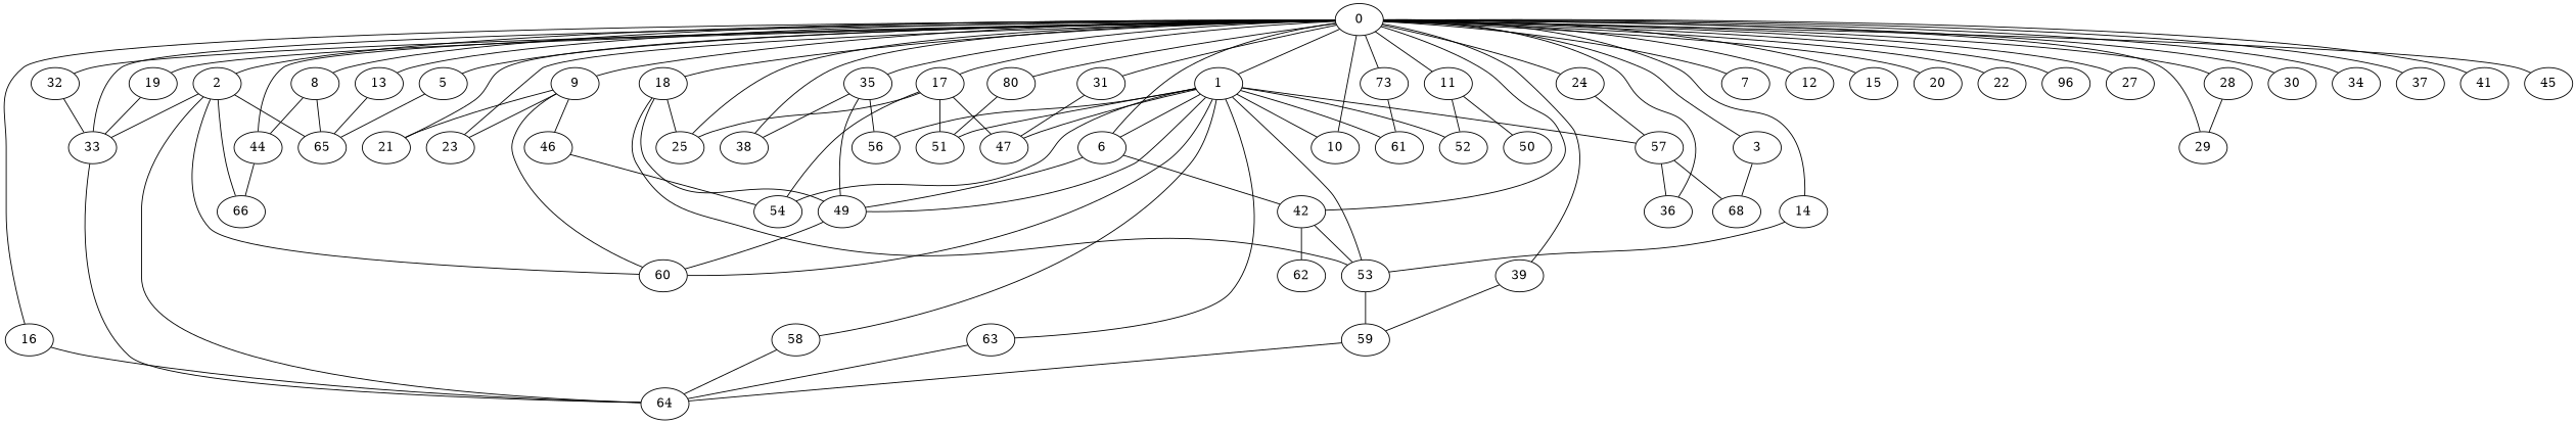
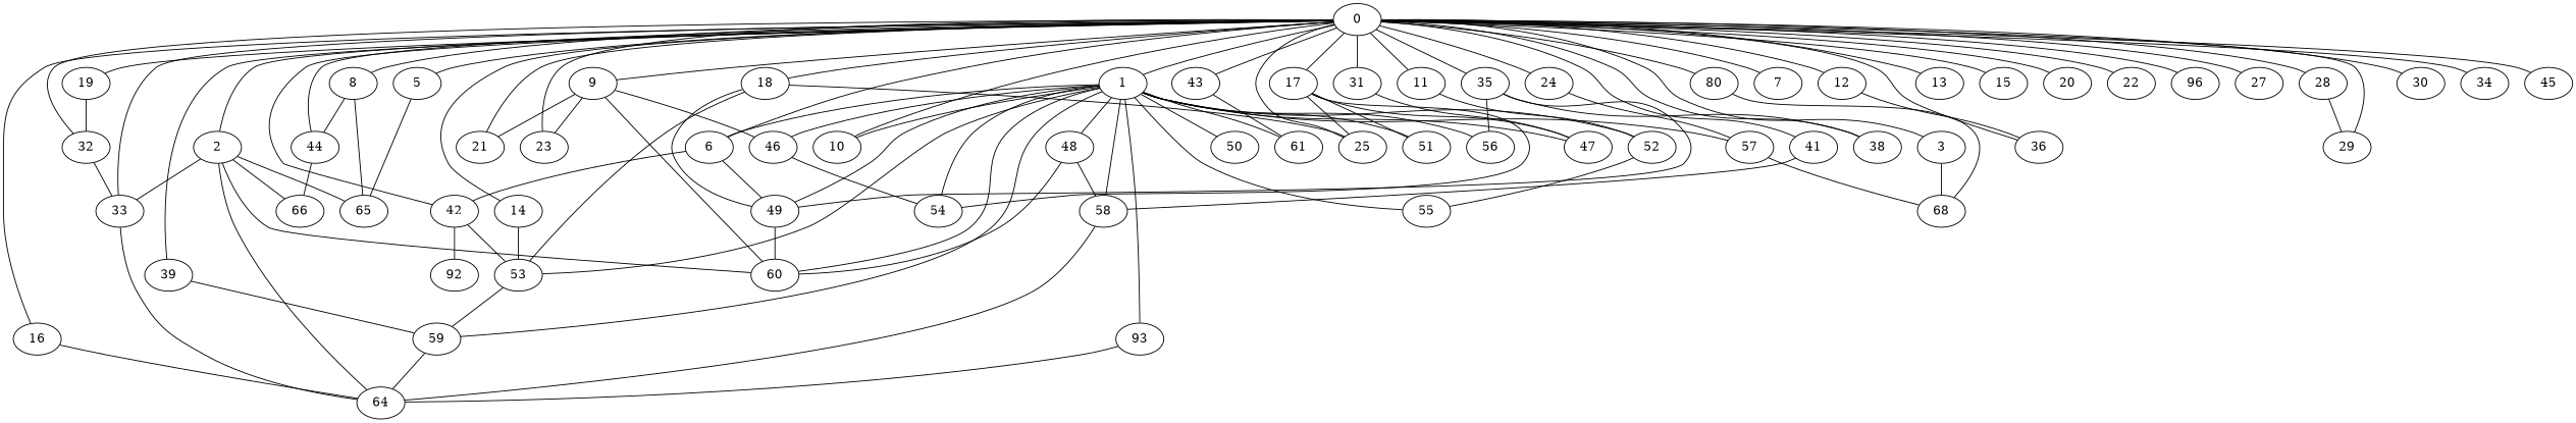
  graph {
    0
    1
    2
    3
    5
    6
    7
    8
    9
    10
    11
    12
    13
    14
    15
    16
    17
    18
    19
    20
    21
    22
    23
    24
    25
    n26 [label=96]
    27
    28
    29
    30
    31
    32
    33
    34
    35
    36
-   37
    38
    39
    n40 [label=80]
    41
    42
-   43 [label=73]
+   43
    44
    45
    46
    47
+   48
    49
    50
    51
    52
    53
    54
+   55
    56
    57
    58
    59
    60
    61
-   63
+   63 [label=93]
    64
    66
    65
    68
-   62
+   62 [label=92]
    0 -- 1
    0 -- 2
    0 -- 3
    0 -- 5
    0 -- 6
    0 -- 7
    0 -- 8
    0 -- 9
    0 -- 10
    0 -- 11
    0 -- 12
    0 -- 13
    0 -- 14
    0 -- 15
    0 -- 16
    0 -- 17
    0 -- 18
    0 -- 19
    0 -- 20
    0 -- 21
    0 -- 22
    0 -- 23
    0 -- 24
    0 -- 25
    0 -- n26
    0 -- 27
    0 -- 28
    0 -- 29
    0 -- 30
    0 -- 31
    0 -- 32
    0 -- 33
    0 -- 34
    0 -- 35
    0 -- 36
-   0 -- 37
    0 -- 38
    0 -- 39
    0 -- n40
    0 -- 41
    0 -- 42
    0 -- 43
    0 -- 44
    0 -- 45
    1 -- 6
    1 -- 10
+   1 -- 46
    1 -- 47
+   1 -- 48
    1 -- 49
-   11 -- 50
+   1 -- 50
    1 -- 51
    1 -- 52
    1 -- 53
    1 -- 54
+   1 -- 55
    1 -- 56
    1 -- 57
    1 -- 58
+   1 -- 59
    1 -- 60
    1 -- 61
    1 -- 63
    2 -- 33
    2 -- 60
    2 -- 64
    2 -- 66
    2 -- 65
    3 -- 68
    5 -- 65
    6 -- 42
    6 -- 49
    8 -- 44
    8 -- 65
    9 -- 21
    9 -- 23
    9 -- 46
    9 -- 60
    11 -- 52
-   57 -- 36
-   13 -- 65
+   12 -- 36
    14 -- 53
    16 -- 64
    17 -- 25
    17 -- 47
    17 -- 51
    17 -- 54
    18 -- 25
    18 -- 49
    18 -- 53
-   19 -- 33
+   19 -- 32
    24 -- 57
    28 -- 29
    31 -- 47
    32 -- 33
    33 -- 64
    35 -- 38
    35 -- 49
    35 -- 56
    39 -- 59
-   n40 -- 51
+   n40 -- 68
+   41 -- 58
    42 -- 53
    42 -- 62
    43 -- 61
    44 -- 66
    46 -- 54
+   48 -- 58
+   48 -- 60
    49 -- 60
+   52 -- 55
    53 -- 59
    57 -- 68
    58 -- 64
    59 -- 64
    63 -- 64
  }
